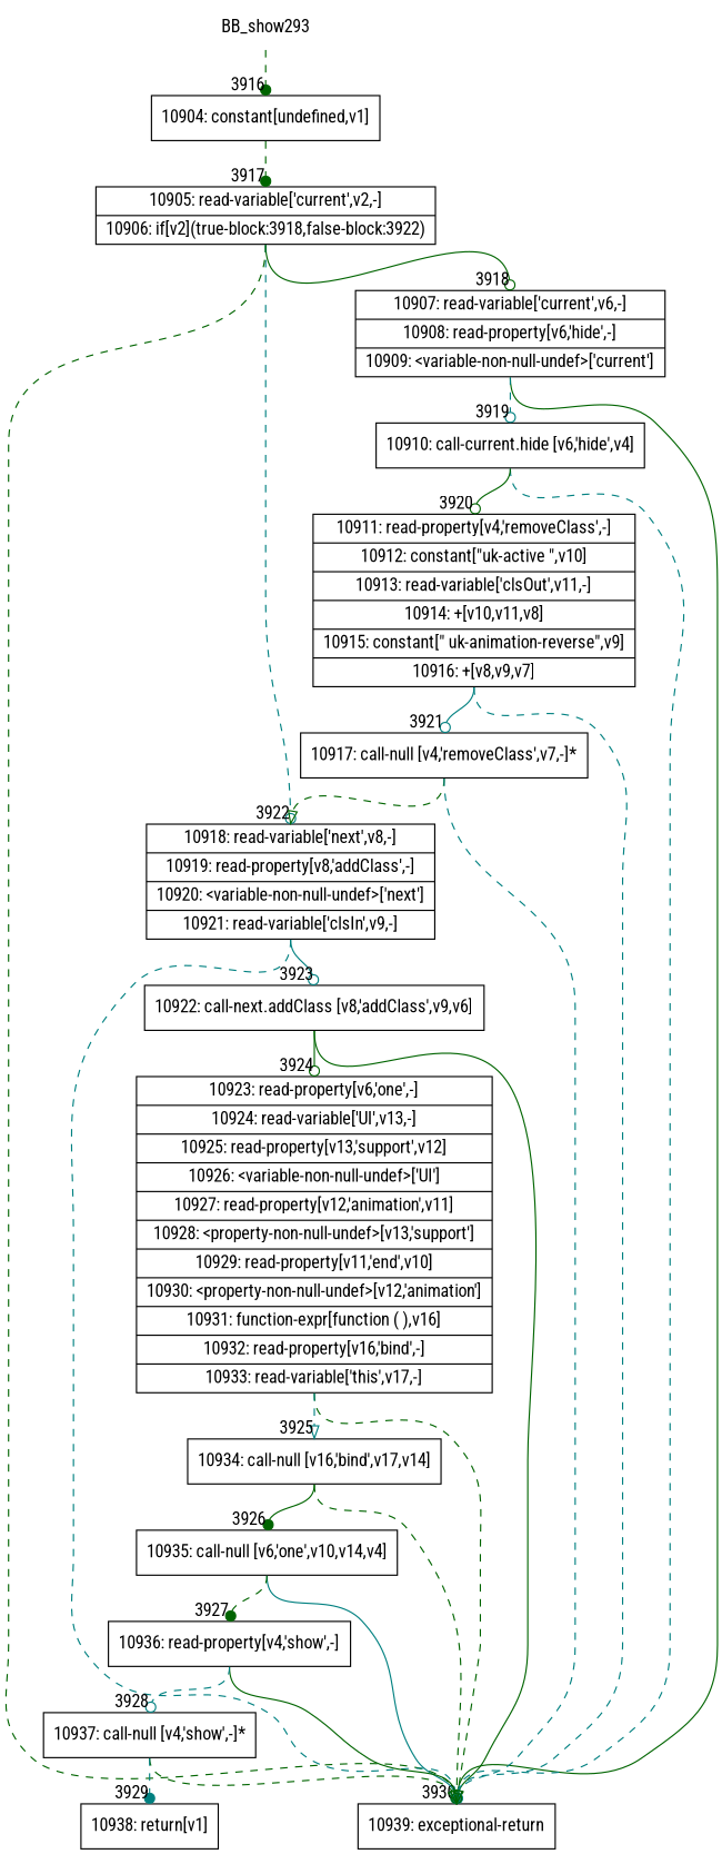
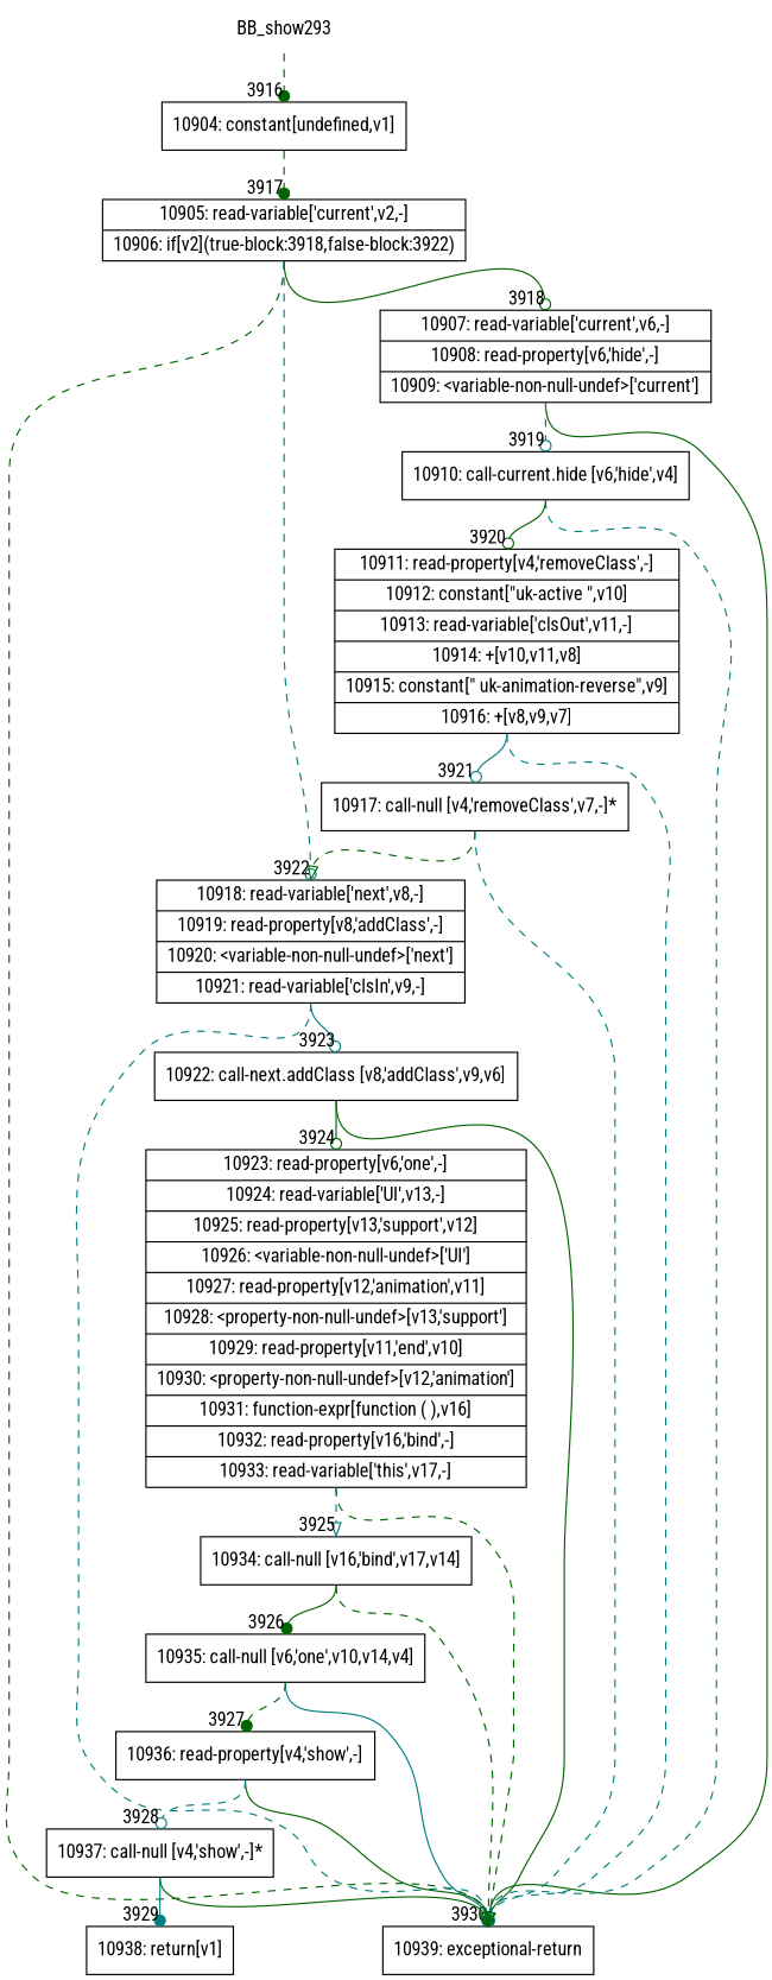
  digraph {
    fontname="Roboto Condensed"
    rankdir=TD
    node [fontname="Roboto Condensed" shape=record]
    edge [arrowhead=odot color=darkgreen fontname="Roboto Condensed" headport=n style=dashed tailport=s]
    n1 [label=BB_show293 shape=none]
    n2 [label="{10904: constant[undefined,v1]}"]
    n3 [label="{10905: read-variable['current',v2,-]|10906: if[v2](true-block:3918,false-block:3922)}"]
    n4 [label="{10907: read-variable['current',v6,-]|10908: read-property[v6,'hide',-]|10909: \<variable-non-null-undef\>['current']}"]
    n5 [label="{10918: read-variable['next',v8,-]|10919: read-property[v8,'addClass',-]|10920: \<variable-non-null-undef\>['next']|10921: read-variable['clsIn',v9,-]}"]
    n6 [label="{10939: exceptional-return}"]
    n7 [label="{10910: call-current.hide [v6,'hide',v4]}"]
    n8 [label="{10922: call-next.addClass [v8,'addClass',v9,v6]}"]
    n9 [label="{10911: read-property[v4,'removeClass',-]|10912: constant[\"uk-active \",v10]|10913: read-variable['clsOut',v11,-]|10914: +[v10,v11,v8]|10915: constant[\" uk-animation-reverse\",v9]|10916: +[v8,v9,v7]}"]
    n10 [label="{10923: read-property[v6,'one',-]|10924: read-variable['UI',v13,-]|10925: read-property[v13,'support',v12]|10926: \<variable-non-null-undef\>['UI']|10927: read-property[v12,'animation',v11]|10928: \<property-non-null-undef\>[v13,'support']|10929: read-property[v11,'end',v10]|10930: \<property-non-null-undef\>[v12,'animation']|10931: function-expr[function ( ),v16]|10932: read-property[v16,'bind',-]|10933: read-variable['this',v17,-]}"]
    n11 [label="{10917: call-null [v4,'removeClass',v7,-]*}"]
    n12 [label="{10934: call-null [v16,'bind',v17,v14]}"]
    n13 [label="{10935: call-null [v6,'one',v10,v14,v4]}"]
    n14 [label="{10936: read-property[v4,'show',-]}"]
    n15 [label="{10937: call-null [v4,'show',-]*}"]
    n16 [label="{10938: return[v1]}"]
    n1 -> n2 [arrowhead=dot headlabel="    3916"]
    n2 -> n3 [arrowhead=dot headlabel="      3917"]
    n3 -> n4 [headlabel="      3918" style=solid]
    n3 -> n5 [color=teal headlabel="      3922"]
    n3 -> n6 [arrowhead=dot headlabel="      3930"]
    n4 -> n6 [arrowhead=onormal style=solid]
    n4 -> n7 [color=teal headlabel="      3919"]
    n5 -> n6 [arrowhead=dot color=teal]
    n5 -> n8 [color=teal headlabel="      3923" style=solid]
    n7 -> n6 [color=teal]
    n7 -> n9 [headlabel="      3920" style=solid]
    n8 -> n6 [arrowhead=onormal style=solid]
    n8 -> n10 [headlabel="      3924" style=solid]
    n9 -> n6 [color=teal]
    n9 -> n11 [color=teal headlabel="      3921" style=solid]
    n10 -> n6 [arrowhead=onormal]
    n10 -> n12 [arrowhead=onormal color=teal headlabel="      3925"]
    n11 -> n5 [arrowhead=onormal]
    n11 -> n6 [color=teal]
    n12 -> n6
    n12 -> n13 [arrowhead=dot headlabel="      3926" style=solid]
    n13 -> n6 [arrowhead=onormal color=teal style=solid]
    n13 -> n14 [arrowhead=dot headlabel="      3927"]
    n14 -> n6 [arrowhead=onormal style=solid]
    n14 -> n15 [color=teal headlabel="      3928"]
-   n15 -> n6 [arrowhead=onormal]
-   n15 -> n16 [arrowhead=dot color=teal headlabel="      3929"]
+   n15 -> n6 [arrowhead=onormal style=solid]
+   n15 -> n16 [arrowhead=dot color=teal headlabel="      3929" style=solid]
  }
